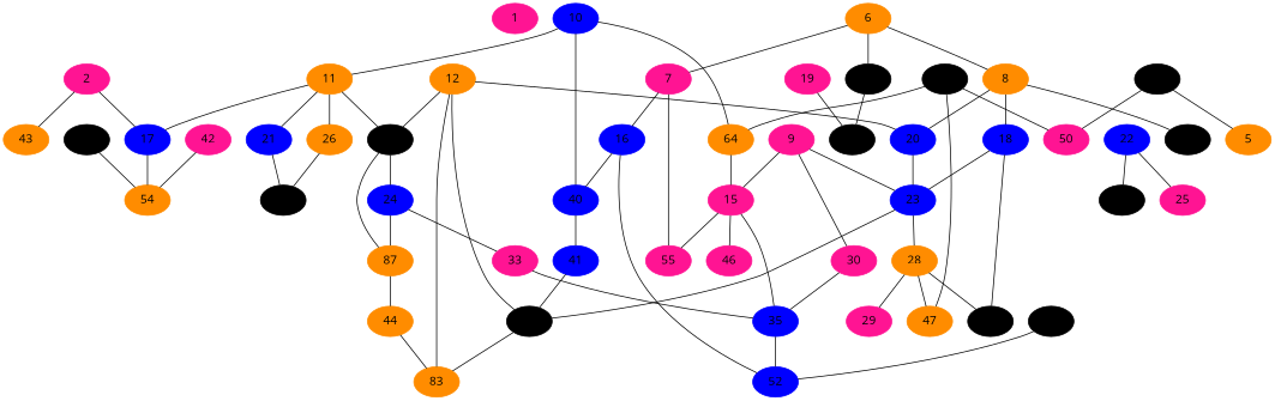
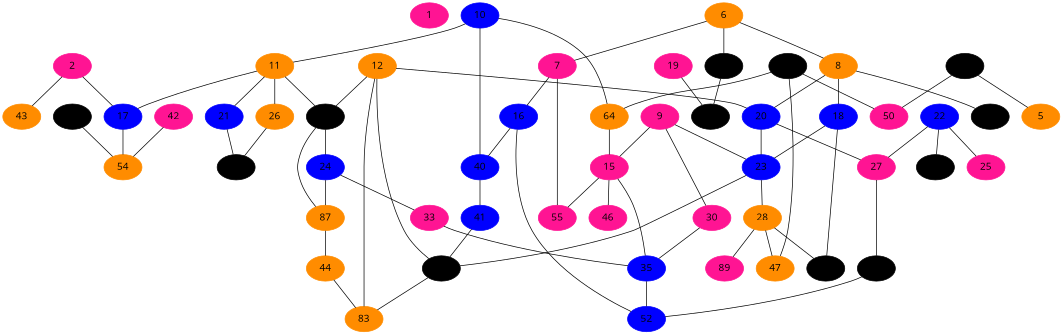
  graph {
    fontname="Open Sans"
    node [color=deeppink fontname="Open Sans" style=filled]
    edge [fontname="Open Sans"]
    1
    17 [color=blue]
    2
    43 [color=darkorange]
    54 [color=darkorange]
    3 [color=black]
    n7 [color=darkorange label=64]
    47 [color=darkorange]
    50
    15
    4 [color=black]
    5 [color=darkorange]
    6 [color=darkorange]
    7
    8 [color=darkorange]
    34 [color=black]
    16 [color=blue]
    n18 [label=55]
    18 [color=blue]
    20 [color=blue]
    39 [color=black]
    48 [color=black]
    40 [color=blue]
    52 [color=blue]
    23 [color=blue]
    51 [color=black]
+   27
    9
    30
    35 [color=blue]
    46
    49 [color=black]
    28 [color=darkorange]
    10 [color=blue]
    11 [color=darkorange]
    13 [color=black]
    21 [color=blue]
    26 [color=darkorange]
    41 [color=blue]
    24 [color=blue]
    n41 [color=darkorange label=87]
    38 [color=black]
    12 [color=darkorange]
    n44 [color=darkorange label=83]
    33
    44 [color=darkorange]
    19
    36 [color=black]
    22 [color=blue]
    25
    31 [color=black]
-   29
+   29 [label=89]
    32 [color=black]
    42
    17 -- 54
    2 -- 17
    2 -- 43
    3 -- n7
    3 -- 47
    3 -- 50
    n7 -- 15
    15 -- n18
    15 -- 35
    15 -- 46
    4 -- 50
    4 -- 5
    6 -- 7
    6 -- 8
    6 -- 34
    7 -- 16
    7 -- n18
    8 -- 18
    8 -- 20
    8 -- 39
    34 -- 48
    16 -- 40
    16 -- 52
    18 -- 23
    18 -- 51
    20 -- 23
+   20 -- 27
    40 -- 41
    23 -- 49
    23 -- 28
+   27 -- 36
    9 -- 15
    9 -- 23
    9 -- 30
    30 -- 35
    35 -- 52
    49 -- n44
    28 -- 47
    28 -- 51
    28 -- 29
    10 -- n7
    10 -- 40
    10 -- 11
    11 -- 17
    11 -- 13
    11 -- 21
    11 -- 26
    13 -- 24
    13 -- n41
    21 -- 38
    26 -- 38
    41 -- 49
    24 -- n41
    24 -- 33
    n41 -- 44
    12 -- 20
    12 -- 49
    12 -- 13
    12 -- n44
    33 -- 35
    44 -- n44
    19 -- 48
    36 -- 52
+   22 -- 27
    22 -- 25
    22 -- 31
    32 -- 54
    42 -- 54
  }
